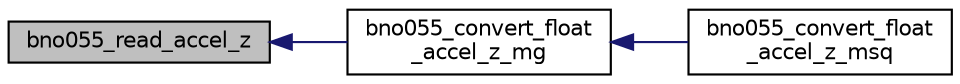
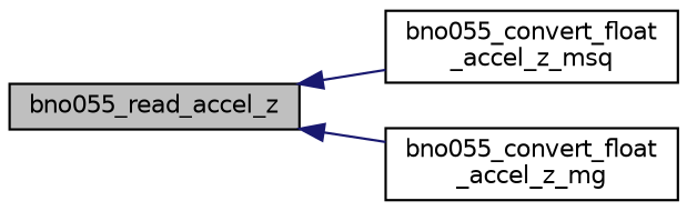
  digraph {
    rankdir=LR
    node [color=black fillcolor=white fontname=Helvetica fontsize=10 shape=record style=filled]
    edge [color=midnightblue dir=back fontname=Helvetica fontsize=10 labelfontname=Helvetica labelfontsize=10 style=solid]
    n1 [fillcolor=grey75 fontcolor=black height=0.2 label=bno055_read_accel_z width=0.4]
    n2 [height=0.2 label="bno055_convert_float\l_accel_z_msq" width=0.4]
    n3 [height=0.2 label="bno055_convert_float\l_accel_z_mg" width=0.4]
-   n3 -> n2
+   n1 -> n2
    n1 -> n3
  }
